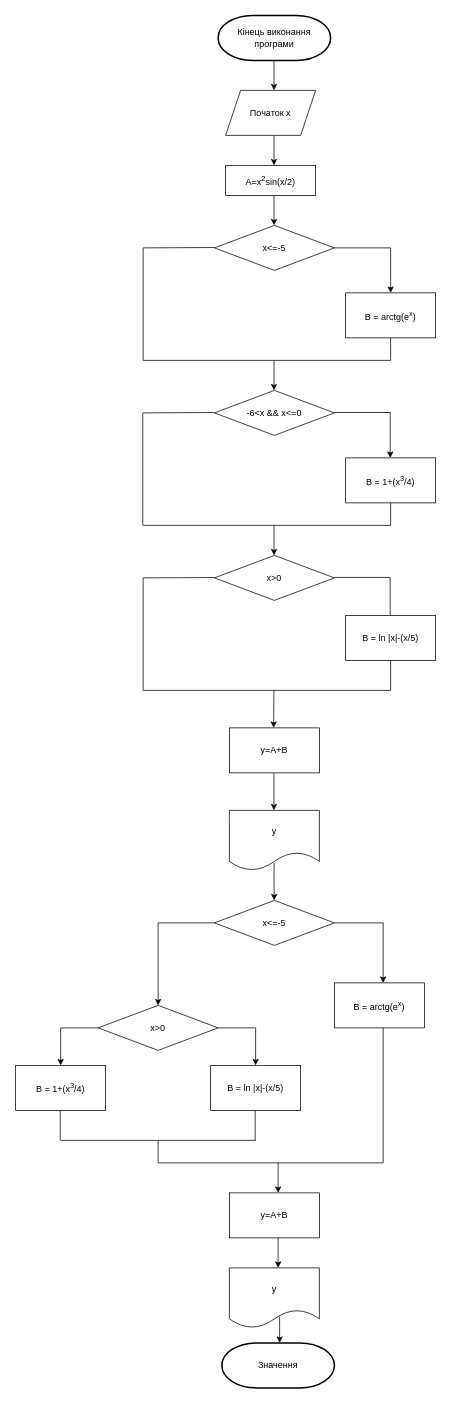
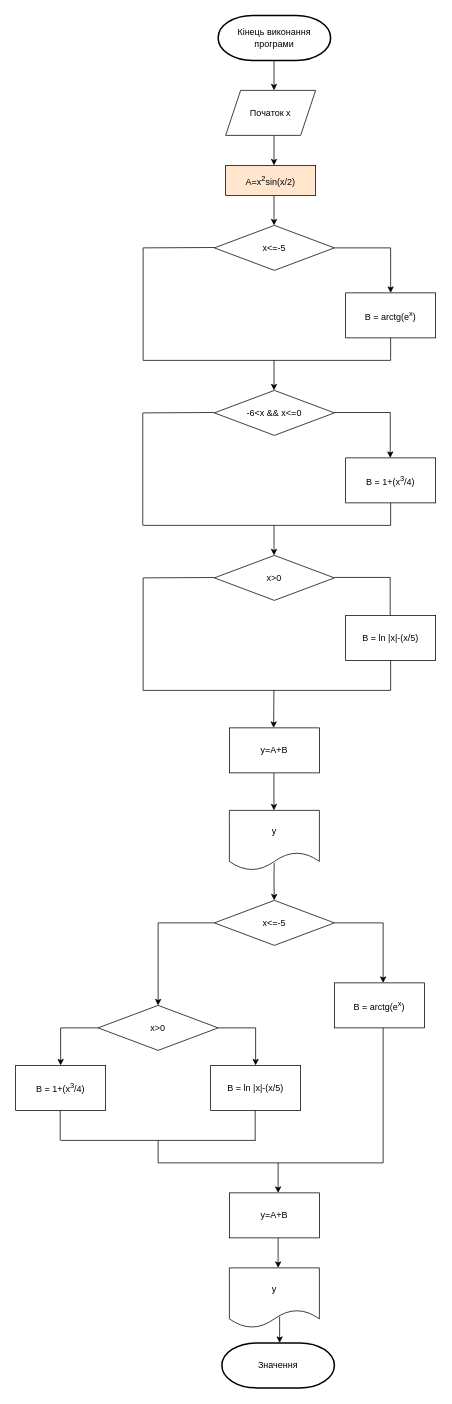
  <mxCell id="0" />
  <mxCell id="1" parent="0" />
  <mxCell id="2" value="Кінець виконання програми" style="strokeWidth=2;html=1;shape=mxgraph.flowchart.terminator;whiteSpace=wrap;" vertex="1" parent="1"><mxGeometry x="290" y="20" width="150" height="60" as="geometry" /></mxCell>
  <mxCell id="3" value="" style="endArrow=classic;html=1;" edge="1" parent="1"><mxGeometry width="50" height="50" relative="1" as="geometry"><mxPoint x="364.5" y="80" as="sourcePoint" /><mxPoint x="364.5" y="120" as="targetPoint" /></mxGeometry></mxCell>
  <mxCell id="4" value="" style="endArrow=classic;html=1;" edge="1" parent="1"><mxGeometry width="50" height="50" relative="1" as="geometry"><mxPoint x="364.5" y="180" as="sourcePoint" /><mxPoint x="364.5" y="220" as="targetPoint" /></mxGeometry></mxCell>
  <mxCell id="5" value="" style="endArrow=classic;html=1;" edge="1" parent="1"><mxGeometry width="50" height="50" relative="1" as="geometry"><mxPoint x="364.5" y="260" as="sourcePoint" /><mxPoint x="364.5" y="300" as="targetPoint" /></mxGeometry></mxCell>
  <mxCell id="6" value="" style="endArrow=classic;html=1;" edge="1" parent="1"><mxGeometry width="50" height="50" relative="1" as="geometry"><mxPoint x="364.5" y="700" as="sourcePoint" /><mxPoint x="364.5" y="740" as="targetPoint" /></mxGeometry></mxCell>
  <mxCell id="7" value="" style="endArrow=classic;html=1;" edge="1" parent="1"><mxGeometry width="50" height="50" relative="1" as="geometry"><mxPoint x="364.5" y="480" as="sourcePoint" /><mxPoint x="364.5" y="520" as="targetPoint" /></mxGeometry></mxCell>
  <mxCell id="8" value="Початок x" style="shape=parallelogram;perimeter=parallelogramPerimeter;whiteSpace=wrap;html=1;fixedSize=1;" vertex="1" parent="1"><mxGeometry x="300" y="120" width="120" height="60" as="geometry" /></mxCell>
- <mxCell id="9" value="A=x&lt;sup&gt;2&lt;/sup&gt;sin(x/2)" style="rounded=0;whiteSpace=wrap;html=1;" vertex="1" parent="1"><mxGeometry x="300" y="220" width="120" height="40" as="geometry" /></mxCell>
+ <mxCell id="9" value="A=x&lt;sup&gt;2&lt;/sup&gt;sin(x/2)" style="rounded=0;whiteSpace=wrap;html=1;fillColor=#ffe6cc;" vertex="1" parent="1"><mxGeometry x="300" y="220" width="120" height="40" as="geometry" /></mxCell>
  <mxCell id="10" value="x&amp;lt;=-5" style="rhombus;whiteSpace=wrap;html=1;" vertex="1" parent="1"><mxGeometry x="285" y="300" width="160" height="60" as="geometry" /></mxCell>
  <mxCell id="11" value="-6&amp;lt;x &amp;amp;&amp;amp; x&amp;lt;=0" style="rhombus;whiteSpace=wrap;html=1;" vertex="1" parent="1"><mxGeometry x="285" y="520" width="160" height="60" as="geometry" /></mxCell>
  <mxCell id="12" value="x&amp;gt;0" style="rhombus;whiteSpace=wrap;html=1;" vertex="1" parent="1"><mxGeometry x="285" y="740" width="160" height="60" as="geometry" /></mxCell>
  <mxCell id="13" value="" style="endArrow=none;html=1;" edge="1" parent="1"><mxGeometry width="50" height="50" relative="1" as="geometry"><mxPoint x="445" y="330" as="sourcePoint" /><mxPoint x="520" y="330" as="targetPoint" /></mxGeometry></mxCell>
  <mxCell id="14" value="" style="endArrow=classic;html=1;" edge="1" parent="1"><mxGeometry width="50" height="50" relative="1" as="geometry"><mxPoint x="520" y="330" as="sourcePoint" /><mxPoint x="520" y="390" as="targetPoint" /></mxGeometry></mxCell>
  <mxCell id="15" value="B = arctg(e&lt;sup&gt;x&lt;/sup&gt;)" style="rounded=0;whiteSpace=wrap;html=1;" vertex="1" parent="1"><mxGeometry x="460" y="390" width="120" height="60" as="geometry" /></mxCell>
  <mxCell id="16" value="" style="endArrow=none;html=1;" edge="1" parent="1"><mxGeometry width="50" height="50" relative="1" as="geometry"><mxPoint x="190" y="330" as="sourcePoint" /><mxPoint x="285" y="329.5" as="targetPoint" /></mxGeometry></mxCell>
  <mxCell id="17" value="" style="endArrow=none;html=1;" edge="1" parent="1"><mxGeometry width="50" height="50" relative="1" as="geometry"><mxPoint x="190" y="480" as="sourcePoint" /><mxPoint x="190" y="330" as="targetPoint" /></mxGeometry></mxCell>
  <mxCell id="18" value="" style="endArrow=none;html=1;" edge="1" parent="1"><mxGeometry width="50" height="50" relative="1" as="geometry"><mxPoint x="190" y="480" as="sourcePoint" /><mxPoint x="520" y="480" as="targetPoint" /></mxGeometry></mxCell>
  <mxCell id="19" value="" style="endArrow=none;html=1;" edge="1" parent="1"><mxGeometry width="50" height="50" relative="1" as="geometry"><mxPoint x="520" y="480" as="sourcePoint" /><mxPoint x="520" y="450" as="targetPoint" /></mxGeometry></mxCell>
  <mxCell id="20" value="" style="endArrow=none;html=1;" edge="1" parent="1"><mxGeometry width="50" height="50" relative="1" as="geometry"><mxPoint x="445" y="549.5" as="sourcePoint" /><mxPoint x="520" y="549.5" as="targetPoint" /></mxGeometry></mxCell>
  <mxCell id="21" value="" style="endArrow=classic;html=1;" edge="1" parent="1"><mxGeometry width="50" height="50" relative="1" as="geometry"><mxPoint x="519.5" y="550" as="sourcePoint" /><mxPoint x="519.5" y="610" as="targetPoint" /></mxGeometry></mxCell>
  <mxCell id="22" value="" style="endArrow=classic;html=1;" edge="1" parent="1"><mxGeometry width="50" height="50" relative="1" as="geometry"><mxPoint x="364.41" y="920" as="sourcePoint" /><mxPoint x="364" y="970" as="targetPoint" /></mxGeometry></mxCell>
  <mxCell id="23" value="B = 1+(x&lt;sup&gt;3&lt;/sup&gt;/4)" style="rounded=0;whiteSpace=wrap;html=1;" vertex="1" parent="1"><mxGeometry x="460" y="610" width="120" height="60" as="geometry" /></mxCell>
  <mxCell id="24" value="" style="endArrow=none;html=1;" edge="1" parent="1"><mxGeometry width="50" height="50" relative="1" as="geometry"><mxPoint x="190" y="550" as="sourcePoint" /><mxPoint x="285" y="549.5" as="targetPoint" /></mxGeometry></mxCell>
  <mxCell id="25" value="" style="endArrow=none;html=1;" edge="1" parent="1"><mxGeometry width="50" height="50" relative="1" as="geometry"><mxPoint x="189.5" y="700" as="sourcePoint" /><mxPoint x="189.5" y="550" as="targetPoint" /></mxGeometry></mxCell>
  <mxCell id="26" value="" style="endArrow=none;html=1;" edge="1" parent="1"><mxGeometry width="50" height="50" relative="1" as="geometry"><mxPoint x="190" y="700" as="sourcePoint" /><mxPoint x="520" y="700" as="targetPoint" /></mxGeometry></mxCell>
  <mxCell id="27" value="" style="endArrow=none;html=1;" edge="1" parent="1"><mxGeometry width="50" height="50" relative="1" as="geometry"><mxPoint x="520" y="700" as="sourcePoint" /><mxPoint x="520" y="670" as="targetPoint" /></mxGeometry></mxCell>
  <mxCell id="28" value="" style="endArrow=none;html=1;" edge="1" parent="1"><mxGeometry width="50" height="50" relative="1" as="geometry"><mxPoint x="190" y="770" as="sourcePoint" /><mxPoint x="285" y="769.5" as="targetPoint" /></mxGeometry></mxCell>
  <mxCell id="29" value="" style="endArrow=none;html=1;" edge="1" parent="1"><mxGeometry width="50" height="50" relative="1" as="geometry"><mxPoint x="190" y="920" as="sourcePoint" /><mxPoint x="190" y="770" as="targetPoint" /></mxGeometry></mxCell>
  <mxCell id="30" value="" style="endArrow=none;html=1;" edge="1" parent="1"><mxGeometry width="50" height="50" relative="1" as="geometry"><mxPoint x="190" y="920" as="sourcePoint" /><mxPoint x="520" y="920" as="targetPoint" /></mxGeometry></mxCell>
  <mxCell id="31" value="" style="endArrow=none;html=1;" edge="1" parent="1"><mxGeometry width="50" height="50" relative="1" as="geometry"><mxPoint x="445" y="769.41" as="sourcePoint" /><mxPoint x="520" y="769.41" as="targetPoint" /></mxGeometry></mxCell>
  <mxCell id="32" value="" style="endArrow=classic;html=1;" edge="1" parent="1"><mxGeometry width="50" height="50" relative="1" as="geometry"><mxPoint x="519.41" y="770" as="sourcePoint" /><mxPoint x="519.41" y="830" as="targetPoint" /></mxGeometry></mxCell>
  <mxCell id="33" value="B = ln |x|-(x/5)" style="rounded=0;whiteSpace=wrap;html=1;" vertex="1" parent="1"><mxGeometry x="460" y="820" width="120" height="60" as="geometry" /></mxCell>
  <mxCell id="34" value="" style="endArrow=none;html=1;" edge="1" parent="1"><mxGeometry width="50" height="50" relative="1" as="geometry"><mxPoint x="520" y="920" as="sourcePoint" /><mxPoint x="520" y="880" as="targetPoint" /></mxGeometry></mxCell>
  <mxCell id="35" value="" style="shape=image;html=1;verticalAlign=top;verticalLabelPosition=bottom;labelBackgroundColor=#ffffff;imageAspect=0;aspect=fixed;image=https://cdn4.iconfinder.com/data/icons/wirecons-free-vector-icons/32/add-128.png" vertex="1" parent="1"><mxGeometry x="445" y="760" width="10" height="10" as="geometry" /></mxCell>
  <mxCell id="36" value="" style="shape=image;html=1;verticalAlign=top;verticalLabelPosition=bottom;labelBackgroundColor=#ffffff;imageAspect=0;aspect=fixed;image=https://cdn4.iconfinder.com/data/icons/wirecons-free-vector-icons/32/add-128.png" vertex="1" parent="1"><mxGeometry x="445" y="320" width="10" height="10" as="geometry" /></mxCell>
  <mxCell id="37" value="" style="shape=image;html=1;verticalAlign=top;verticalLabelPosition=bottom;labelBackgroundColor=#ffffff;imageAspect=0;aspect=fixed;image=https://cdn4.iconfinder.com/data/icons/wirecons-free-vector-icons/32/add-128.png" vertex="1" parent="1"><mxGeometry x="450" y="540" width="10" height="10" as="geometry" /></mxCell>
  <mxCell id="38" value="" style="shape=image;html=1;verticalAlign=top;verticalLabelPosition=bottom;labelBackgroundColor=#ffffff;imageAspect=0;aspect=fixed;image=https://cdn4.iconfinder.com/data/icons/ionicons/512/icon-minus-128.png" vertex="1" parent="1"><mxGeometry x="270" y="540" width="10" height="10" as="geometry" /></mxCell>
  <mxCell id="39" value="" style="shape=image;html=1;verticalAlign=top;verticalLabelPosition=bottom;labelBackgroundColor=#ffffff;imageAspect=0;aspect=fixed;image=https://cdn4.iconfinder.com/data/icons/ionicons/512/icon-minus-128.png" vertex="1" parent="1"><mxGeometry x="270" y="760" width="10" height="10" as="geometry" /></mxCell>
  <mxCell id="40" value="" style="shape=image;html=1;verticalAlign=top;verticalLabelPosition=bottom;labelBackgroundColor=#ffffff;imageAspect=0;aspect=fixed;image=https://cdn4.iconfinder.com/data/icons/ionicons/512/icon-minus-128.png" vertex="1" parent="1"><mxGeometry x="270" y="320" width="10" height="10" as="geometry" /></mxCell>
  <mxCell id="41" value="y=A+B" style="rounded=0;whiteSpace=wrap;html=1;" vertex="1" parent="1"><mxGeometry x="305" y="970" width="120" height="60" as="geometry" /></mxCell>
  <mxCell id="42" value="" style="endArrow=classic;html=1;" edge="1" parent="1"><mxGeometry width="50" height="50" relative="1" as="geometry"><mxPoint x="364.41" y="1030" as="sourcePoint" /><mxPoint x="364.41" y="1080" as="targetPoint" /></mxGeometry></mxCell>
  <mxCell id="43" value="y" style="shape=document;whiteSpace=wrap;html=1;boundedLbl=1;" vertex="1" parent="1"><mxGeometry x="305" y="1080" width="120" height="80" as="geometry" /></mxCell>
  <mxCell id="44" value="" style="endArrow=classic;html=1;" edge="1" parent="1"><mxGeometry width="50" height="50" relative="1" as="geometry"><mxPoint x="364.82" y="1150" as="sourcePoint" /><mxPoint x="364.82" y="1200" as="targetPoint" /><Array as="points"><mxPoint x="364.41" y="1170" /></Array></mxGeometry></mxCell>
  <mxCell id="45" value="x&amp;lt;=-5" style="rhombus;whiteSpace=wrap;html=1;" vertex="1" parent="1"><mxGeometry x="285" y="1200" width="160" height="60" as="geometry" /></mxCell>
  <mxCell id="46" value="" style="endArrow=none;html=1;" edge="1" parent="1"><mxGeometry width="50" height="50" relative="1" as="geometry"><mxPoint x="445" y="1230" as="sourcePoint" /><mxPoint x="510" y="1230" as="targetPoint" /></mxGeometry></mxCell>
  <mxCell id="47" value="" style="endArrow=classic;html=1;" edge="1" parent="1"><mxGeometry width="50" height="50" relative="1" as="geometry"><mxPoint x="510" y="1230" as="sourcePoint" /><mxPoint x="510" y="1310" as="targetPoint" /></mxGeometry></mxCell>
  <mxCell id="48" value="" style="endArrow=none;html=1;" edge="1" parent="1"><mxGeometry width="50" height="50" relative="1" as="geometry"><mxPoint x="210" y="1230" as="sourcePoint" /><mxPoint x="285" y="1230" as="targetPoint" /></mxGeometry></mxCell>
  <mxCell id="49" value="" style="endArrow=classic;html=1;" edge="1" parent="1"><mxGeometry width="50" height="50" relative="1" as="geometry"><mxPoint x="210" y="1230" as="sourcePoint" /><mxPoint x="210" y="1340" as="targetPoint" /></mxGeometry></mxCell>
  <mxCell id="50" value="B = arctg(e&lt;sup&gt;x&lt;/sup&gt;)" style="rounded=0;whiteSpace=wrap;html=1;" vertex="1" parent="1"><mxGeometry x="445" y="1310" width="120" height="60" as="geometry" /></mxCell>
  <mxCell id="51" value="x&amp;gt;0" style="rhombus;whiteSpace=wrap;html=1;" vertex="1" parent="1"><mxGeometry x="130" y="1340" width="160" height="60" as="geometry" /></mxCell>
  <mxCell id="52" value="" style="endArrow=none;html=1;" edge="1" parent="1"><mxGeometry width="50" height="50" relative="1" as="geometry"><mxPoint x="290" y="1370" as="sourcePoint" /><mxPoint x="340" y="1370" as="targetPoint" /></mxGeometry></mxCell>
  <mxCell id="53" value="" style="endArrow=none;html=1;" edge="1" parent="1"><mxGeometry width="50" height="50" relative="1" as="geometry"><mxPoint x="80" y="1370" as="sourcePoint" /><mxPoint x="130" y="1370" as="targetPoint" /></mxGeometry></mxCell>
  <mxCell id="54" value="" style="endArrow=classic;html=1;" edge="1" parent="1"><mxGeometry width="50" height="50" relative="1" as="geometry"><mxPoint x="340" y="1370" as="sourcePoint" /><mxPoint x="340" y="1420" as="targetPoint" /></mxGeometry></mxCell>
  <mxCell id="55" value="" style="endArrow=classic;html=1;" edge="1" parent="1"><mxGeometry width="50" height="50" relative="1" as="geometry"><mxPoint x="80" y="1370" as="sourcePoint" /><mxPoint x="80" y="1420" as="targetPoint" /></mxGeometry></mxCell>
  <mxCell id="56" value="B = ln |x|-(x/5)" style="rounded=0;whiteSpace=wrap;html=1;" vertex="1" parent="1"><mxGeometry x="280" y="1420" width="120" height="60" as="geometry" /></mxCell>
  <mxCell id="57" value="B = 1+(x&lt;sup&gt;3&lt;/sup&gt;/4)" style="rounded=0;whiteSpace=wrap;html=1;" vertex="1" parent="1"><mxGeometry x="20" y="1420" width="120" height="60" as="geometry" /></mxCell>
  <mxCell id="58" value="" style="endArrow=none;html=1;" edge="1" parent="1"><mxGeometry width="50" height="50" relative="1" as="geometry"><mxPoint x="339.41" y="1520" as="sourcePoint" /><mxPoint x="339.41" y="1480" as="targetPoint" /></mxGeometry></mxCell>
  <mxCell id="59" value="" style="endArrow=none;html=1;" edge="1" parent="1"><mxGeometry width="50" height="50" relative="1" as="geometry"><mxPoint x="79.41" y="1520" as="sourcePoint" /><mxPoint x="79.41" y="1480" as="targetPoint" /></mxGeometry></mxCell>
  <mxCell id="60" value="" style="endArrow=none;html=1;" edge="1" parent="1"><mxGeometry width="50" height="50" relative="1" as="geometry"><mxPoint x="80" y="1520" as="sourcePoint" /><mxPoint x="340" y="1520" as="targetPoint" /></mxGeometry></mxCell>
  <mxCell id="61" value="" style="endArrow=none;html=1;" edge="1" parent="1"><mxGeometry width="50" height="50" relative="1" as="geometry"><mxPoint x="510" y="1550" as="sourcePoint" /><mxPoint x="510" y="1370" as="targetPoint" /></mxGeometry></mxCell>
  <mxCell id="62" value="" style="endArrow=none;html=1;" edge="1" parent="1"><mxGeometry width="50" height="50" relative="1" as="geometry"><mxPoint x="210" y="1550" as="sourcePoint" /><mxPoint x="210" y="1520" as="targetPoint" /></mxGeometry></mxCell>
  <mxCell id="63" value="" style="endArrow=none;html=1;" edge="1" parent="1"><mxGeometry width="50" height="50" relative="1" as="geometry"><mxPoint x="510" y="1550" as="sourcePoint" /><mxPoint x="210" y="1550" as="targetPoint" /></mxGeometry></mxCell>
  <mxCell id="64" value="" style="endArrow=classic;html=1;" edge="1" parent="1"><mxGeometry width="50" height="50" relative="1" as="geometry"><mxPoint x="370" y="1550" as="sourcePoint" /><mxPoint x="370" y="1590" as="targetPoint" /></mxGeometry></mxCell>
  <mxCell id="65" value="y=A+B" style="rounded=0;whiteSpace=wrap;html=1;" vertex="1" parent="1"><mxGeometry x="305" y="1590" width="120" height="60" as="geometry" /></mxCell>
  <mxCell id="66" value="" style="endArrow=classic;html=1;" edge="1" parent="1"><mxGeometry width="50" height="50" relative="1" as="geometry"><mxPoint x="370" y="1650" as="sourcePoint" /><mxPoint x="370" y="1690" as="targetPoint" /></mxGeometry></mxCell>
  <mxCell id="67" value="y" style="shape=document;whiteSpace=wrap;html=1;boundedLbl=1;" vertex="1" parent="1"><mxGeometry x="305" y="1690" width="120" height="80" as="geometry" /></mxCell>
  <mxCell id="68" value="" style="endArrow=classic;html=1;" edge="1" parent="1"><mxGeometry width="50" height="50" relative="1" as="geometry"><mxPoint x="372" y="1755" as="sourcePoint" /><mxPoint x="372" y="1790" as="targetPoint" /></mxGeometry></mxCell>
  <mxCell id="69" value="Значення" style="strokeWidth=2;html=1;shape=mxgraph.flowchart.terminator;whiteSpace=wrap;" vertex="1" parent="1"><mxGeometry x="295" y="1790" width="150" height="60" as="geometry" /></mxCell>
